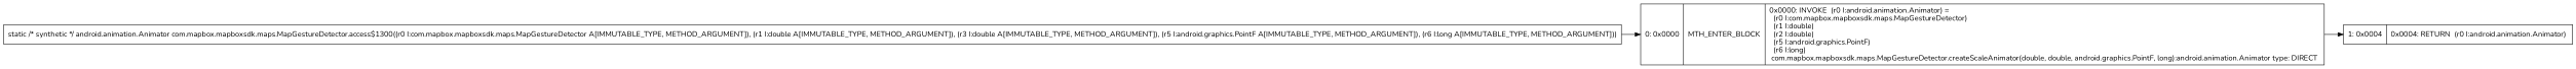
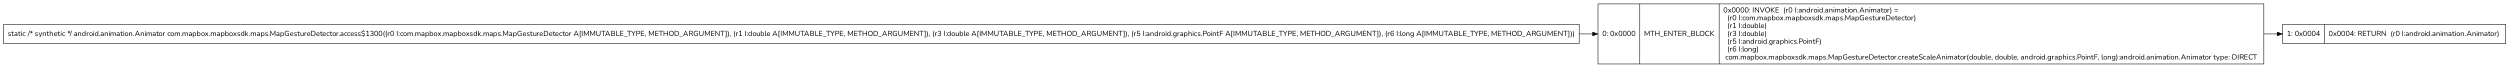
  digraph {
    rankdir=LR
    fontname=Nunito
    node [shape=record fontname=Nunito]
    edge [fontname=Nunito]
-   n1 [label="{0\:\ 0x0000|MTH_ENTER_BLOCK\l|0x0000: INVOKE  (r0 I:android.animation.Animator) = \l  (r0 I:com.mapbox.mapboxsdk.maps.MapGestureDetector)\l  (r1 I:double)\l  (r2 I:double)\l  (r5 I:android.graphics.PointF)\l  (r6 I:long)\l com.mapbox.mapboxsdk.maps.MapGestureDetector.createScaleAnimator(double, double, android.graphics.PointF, long):android.animation.Animator type: DIRECT \l}"]
+   n1 [label="{0\:\ 0x0000|MTH_ENTER_BLOCK\l|0x0000: INVOKE  (r0 I:android.animation.Animator) = \l  (r0 I:com.mapbox.mapboxsdk.maps.MapGestureDetector)\l  (r1 I:double)\l  (r3 I:double)\l  (r5 I:android.graphics.PointF)\l  (r6 I:long)\l com.mapbox.mapboxsdk.maps.MapGestureDetector.createScaleAnimator(double, double, android.graphics.PointF, long):android.animation.Animator type: DIRECT \l}"]
    n2 [label="{1\:\ 0x0004|0x0004: RETURN  (r0 I:android.animation.Animator) \l}"]
    n3 [label="{static \/* synthetic *\/ android.animation.Animator com.mapbox.mapboxsdk.maps.MapGestureDetector.access$1300((r0 I:com.mapbox.mapboxsdk.maps.MapGestureDetector A[IMMUTABLE_TYPE, METHOD_ARGUMENT]), (r1 I:double A[IMMUTABLE_TYPE, METHOD_ARGUMENT]), (r3 I:double A[IMMUTABLE_TYPE, METHOD_ARGUMENT]), (r5 I:android.graphics.PointF A[IMMUTABLE_TYPE, METHOD_ARGUMENT]), (r6 I:long A[IMMUTABLE_TYPE, METHOD_ARGUMENT])) }"]
    n1 -> n2
    n3 -> n1
  }
